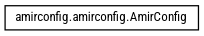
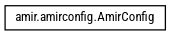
  digraph {
    rankdir=LR
    fontname="Roboto Condensed"
-   n1 [color=black fillcolor=white fontname="Roboto Condensed" fontsize=10 height=0.2 label="amirconfig.amirconfig.AmirConfig" shape=record style=filled width=0.4]
+   n1 [color=black fillcolor=white fontname="Roboto Condensed" fontsize=10 height=0.2 label="amir.amirconfig.AmirConfig" shape=record style=filled width=0.4]
  }
